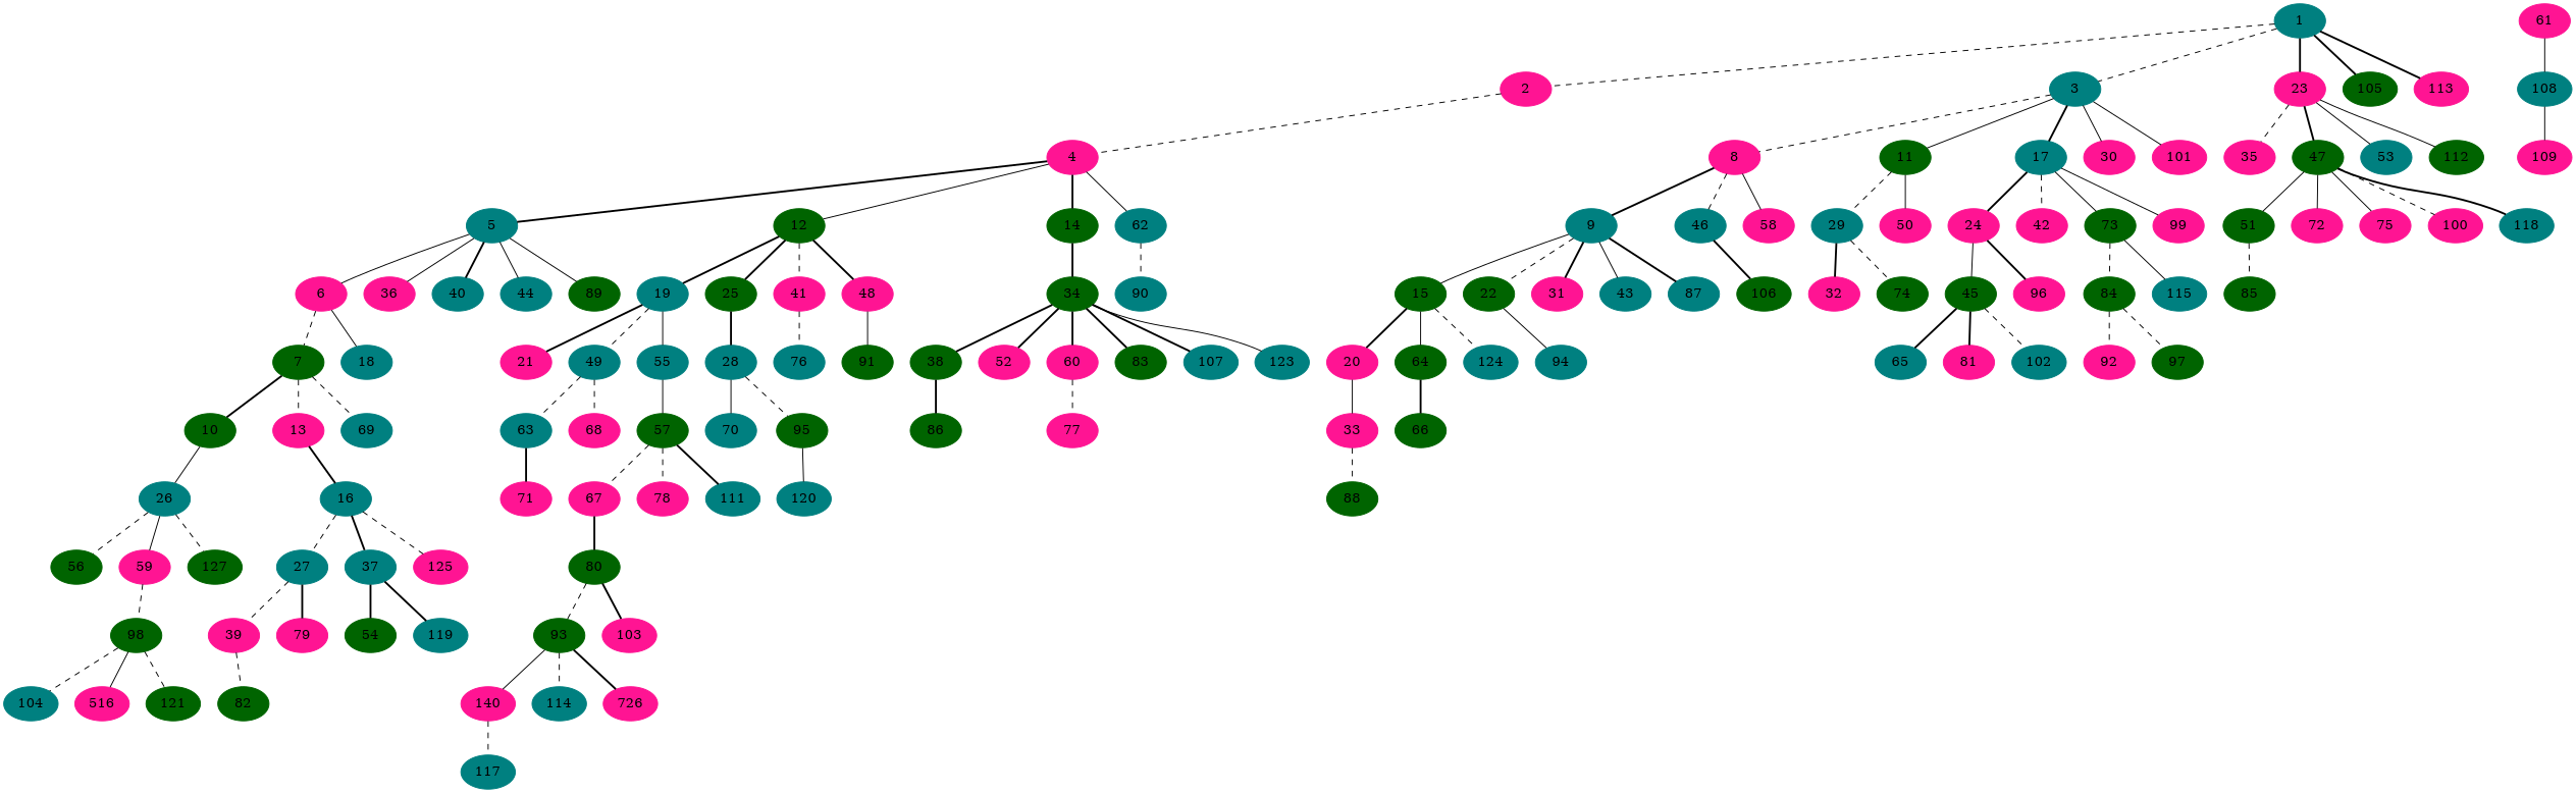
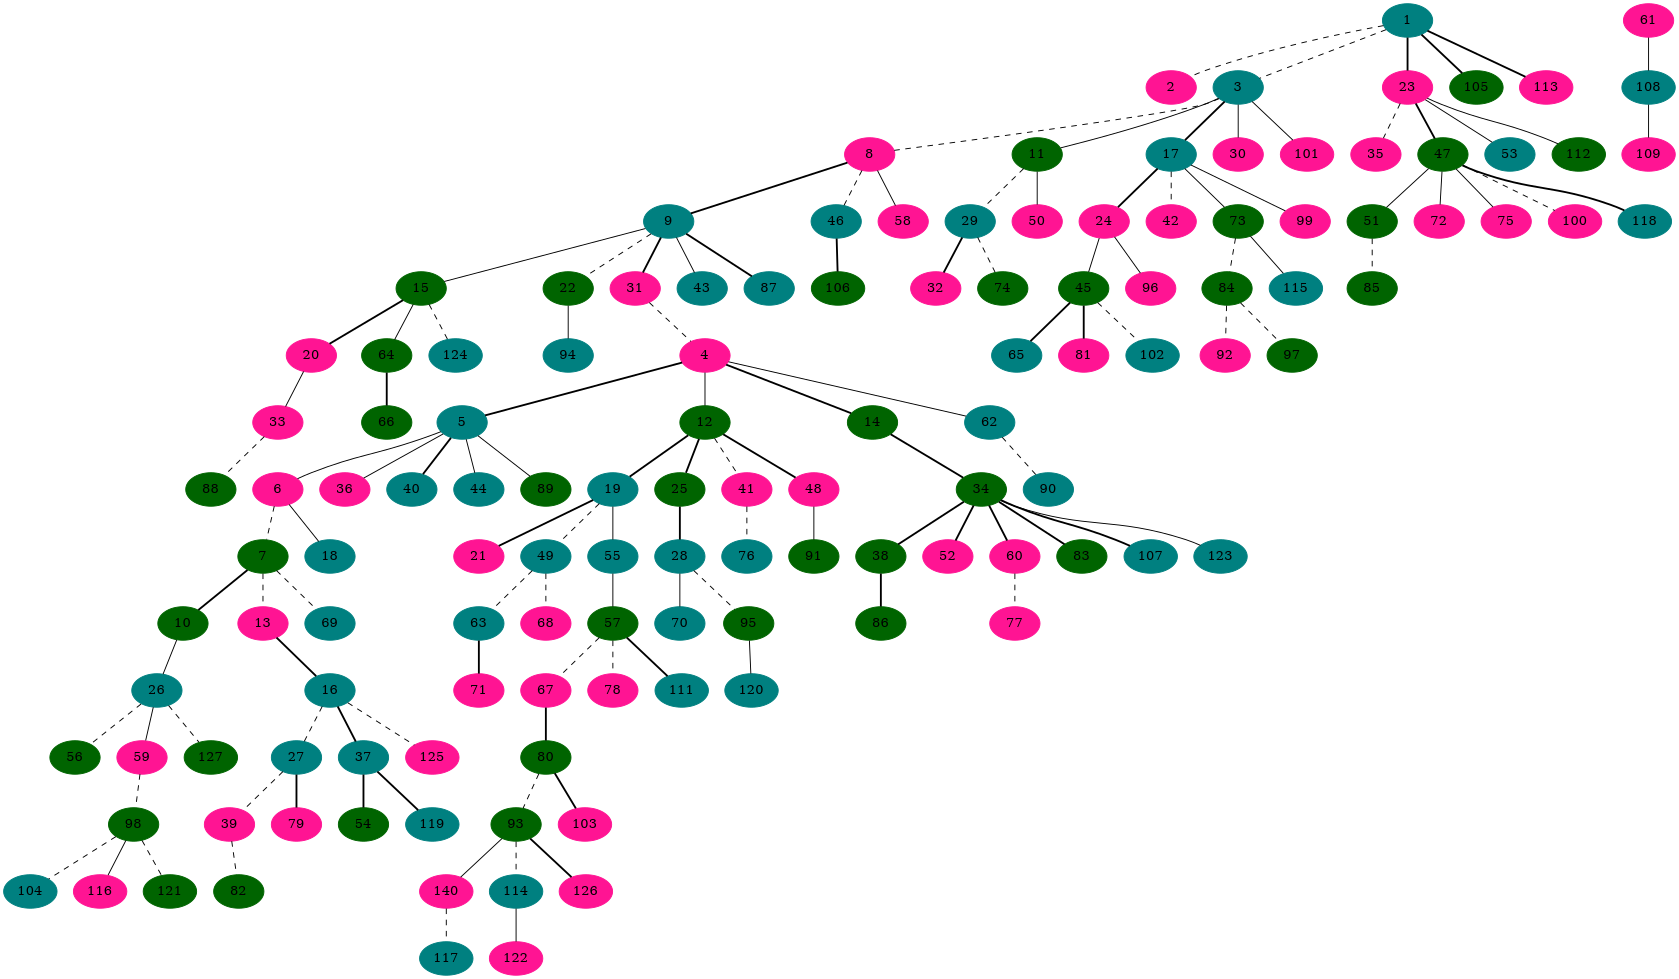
  graph {
    node [color=deeppink style=filled]
    edge [style=dashed]
    1 [color=teal]
    2
    3 [color=teal]
    23
    105 [color=darkgreen]
    113
    4
    8
    11 [color=darkgreen]
    17 [color=teal]
    30
    101
    35
    47 [color=darkgreen]
    53 [color=teal]
    112 [color=darkgreen]
    5 [color=teal]
    12 [color=darkgreen]
    14 [color=darkgreen]
    62 [color=teal]
    9 [color=teal]
    46 [color=teal]
    58
    29 [color=teal]
    50
    24
    42
    73 [color=darkgreen]
    99
    6
    36
    40 [color=teal]
    44 [color=teal]
    89 [color=darkgreen]
    19 [color=teal]
    25 [color=darkgreen]
    41
    48
    34 [color=darkgreen]
    90 [color=teal]
    7 [color=darkgreen]
    18 [color=teal]
    10 [color=darkgreen]
    13
    69 [color=teal]
    26 [color=teal]
    16 [color=teal]
    15 [color=darkgreen]
    22 [color=darkgreen]
    31
    43 [color=teal]
    87 [color=teal]
    106 [color=darkgreen]
    20
    64 [color=darkgreen]
    124 [color=teal]
    94 [color=teal]
    56 [color=darkgreen]
    59
    127 [color=darkgreen]
    32
    74 [color=darkgreen]
    21
    49 [color=teal]
    55 [color=teal]
    28 [color=teal]
    76 [color=teal]
    91 [color=darkgreen]
    27 [color=teal]
    37 [color=teal]
    125
    38 [color=darkgreen]
    52
    60
    83 [color=darkgreen]
    107 [color=teal]
    123 [color=teal]
    33
    66 [color=darkgreen]
    39
    79
    54 [color=darkgreen]
    119 [color=teal]
    45 [color=darkgreen]
    96
    84 [color=darkgreen]
    115 [color=teal]
    63 [color=teal]
    68
    57 [color=darkgreen]
    88 [color=darkgreen]
    51 [color=darkgreen]
    72
    75
    100
    118 [color=teal]
    65 [color=teal]
    81
    102 [color=teal]
    70 [color=teal]
    95 [color=darkgreen]
    98 [color=darkgreen]
    82 [color=darkgreen]
    120 [color=teal]
    86 [color=darkgreen]
    77
    108 [color=teal]
    61
    85 [color=darkgreen]
    71
    67
    78
    111 [color=teal]
    80 [color=darkgreen]
    104 [color=teal]
-   116 [label=516]
+   116
    121 [color=darkgreen]
    109
    93 [color=darkgreen]
    103
    92
    97 [color=darkgreen]
    n123 [label=140]
    114 [color=teal]
-   126 [label=726]
+   126
    117 [color=teal]
+   122
    1 -- 2
    1 -- 3
    1 -- 23 [style=bold]
    1 -- 105 [style=bold]
    1 -- 113 [style=bold]
-   2 -- 4
+   31 -- 4
    3 -- 8
    3 -- 11 [style=solid]
    3 -- 17 [style=bold]
    3 -- 30 [style=solid]
    3 -- 101 [style=solid]
    23 -- 35
    23 -- 47 [style=bold]
    23 -- 53 [style=solid]
    23 -- 112 [style=solid]
    4 -- 5 [style=bold]
    4 -- 12 [style=solid]
    4 -- 14 [style=bold]
    4 -- 62 [style=solid]
    8 -- 9 [style=bold]
    8 -- 46
    8 -- 58 [style=solid]
    11 -- 29
    11 -- 50 [style=solid]
    17 -- 24 [style=bold]
    17 -- 42
    17 -- 73 [style=solid]
    17 -- 99 [style=solid]
    47 -- 51 [style=solid]
    47 -- 72 [style=solid]
    47 -- 75 [style=solid]
    47 -- 100
    47 -- 118 [style=bold]
    5 -- 6 [style=solid]
    5 -- 36 [style=solid]
    5 -- 40 [style=bold]
    5 -- 44 [style=solid]
    5 -- 89 [style=solid]
    12 -- 19 [style=bold]
    12 -- 25 [style=bold]
    12 -- 41
    12 -- 48 [style=bold]
    14 -- 34 [style=bold]
    62 -- 90
    9 -- 15 [style=solid]
    9 -- 22
    9 -- 31 [style=bold]
    9 -- 43 [style=solid]
    9 -- 87 [style=bold]
    46 -- 106 [style=bold]
    29 -- 32 [style=bold]
    29 -- 74
    24 -- 45 [style=solid]
-   24 -- 96 [style=bold]
+   24 -- 96 [style=solid]
    73 -- 84
    73 -- 115 [style=solid]
    6 -- 7
    6 -- 18 [style=solid]
    19 -- 21 [style=bold]
    19 -- 49
    19 -- 55 [style=solid]
    25 -- 28 [style=bold]
    41 -- 76
    48 -- 91 [style=solid]
    34 -- 38 [style=bold]
    34 -- 52 [style=bold]
    34 -- 60 [style=bold]
    34 -- 83 [style=bold]
    34 -- 107 [style=bold]
    34 -- 123 [style=solid]
    7 -- 10 [style=bold]
    7 -- 13
    7 -- 69
    10 -- 26 [style=solid]
    13 -- 16 [style=bold]
    26 -- 56
    26 -- 59 [style=solid]
    26 -- 127
    16 -- 27
    16 -- 37 [style=bold]
    16 -- 125
    15 -- 20 [style=bold]
    15 -- 64 [style=solid]
    15 -- 124
    22 -- 94 [style=solid]
    20 -- 33 [style=solid]
    64 -- 66 [style=bold]
    59 -- 98
    49 -- 63
    49 -- 68
    55 -- 57 [style=solid]
    28 -- 70 [style=solid]
    28 -- 95
    27 -- 39
    27 -- 79 [style=bold]
    37 -- 54 [style=bold]
    37 -- 119 [style=bold]
    38 -- 86 [style=bold]
    60 -- 77
    33 -- 88
    39 -- 82
    45 -- 65 [style=bold]
    45 -- 81 [style=bold]
    45 -- 102
    84 -- 92
    84 -- 97
    63 -- 71 [style=bold]
    57 -- 67
    57 -- 78
    57 -- 111 [style=bold]
    51 -- 85
    95 -- 120 [style=solid]
    98 -- 104
    98 -- 116 [style=solid]
    98 -- 121
    108 -- 109 [style=solid]
    61 -- 108 [style=solid]
    67 -- 80 [style=bold]
    80 -- 93
    80 -- 103 [style=bold]
    93 -- n123 [style=solid]
    93 -- 114
    93 -- 126 [style=bold]
    n123 -- 117
+   114 -- 122 [style=solid]
  }
